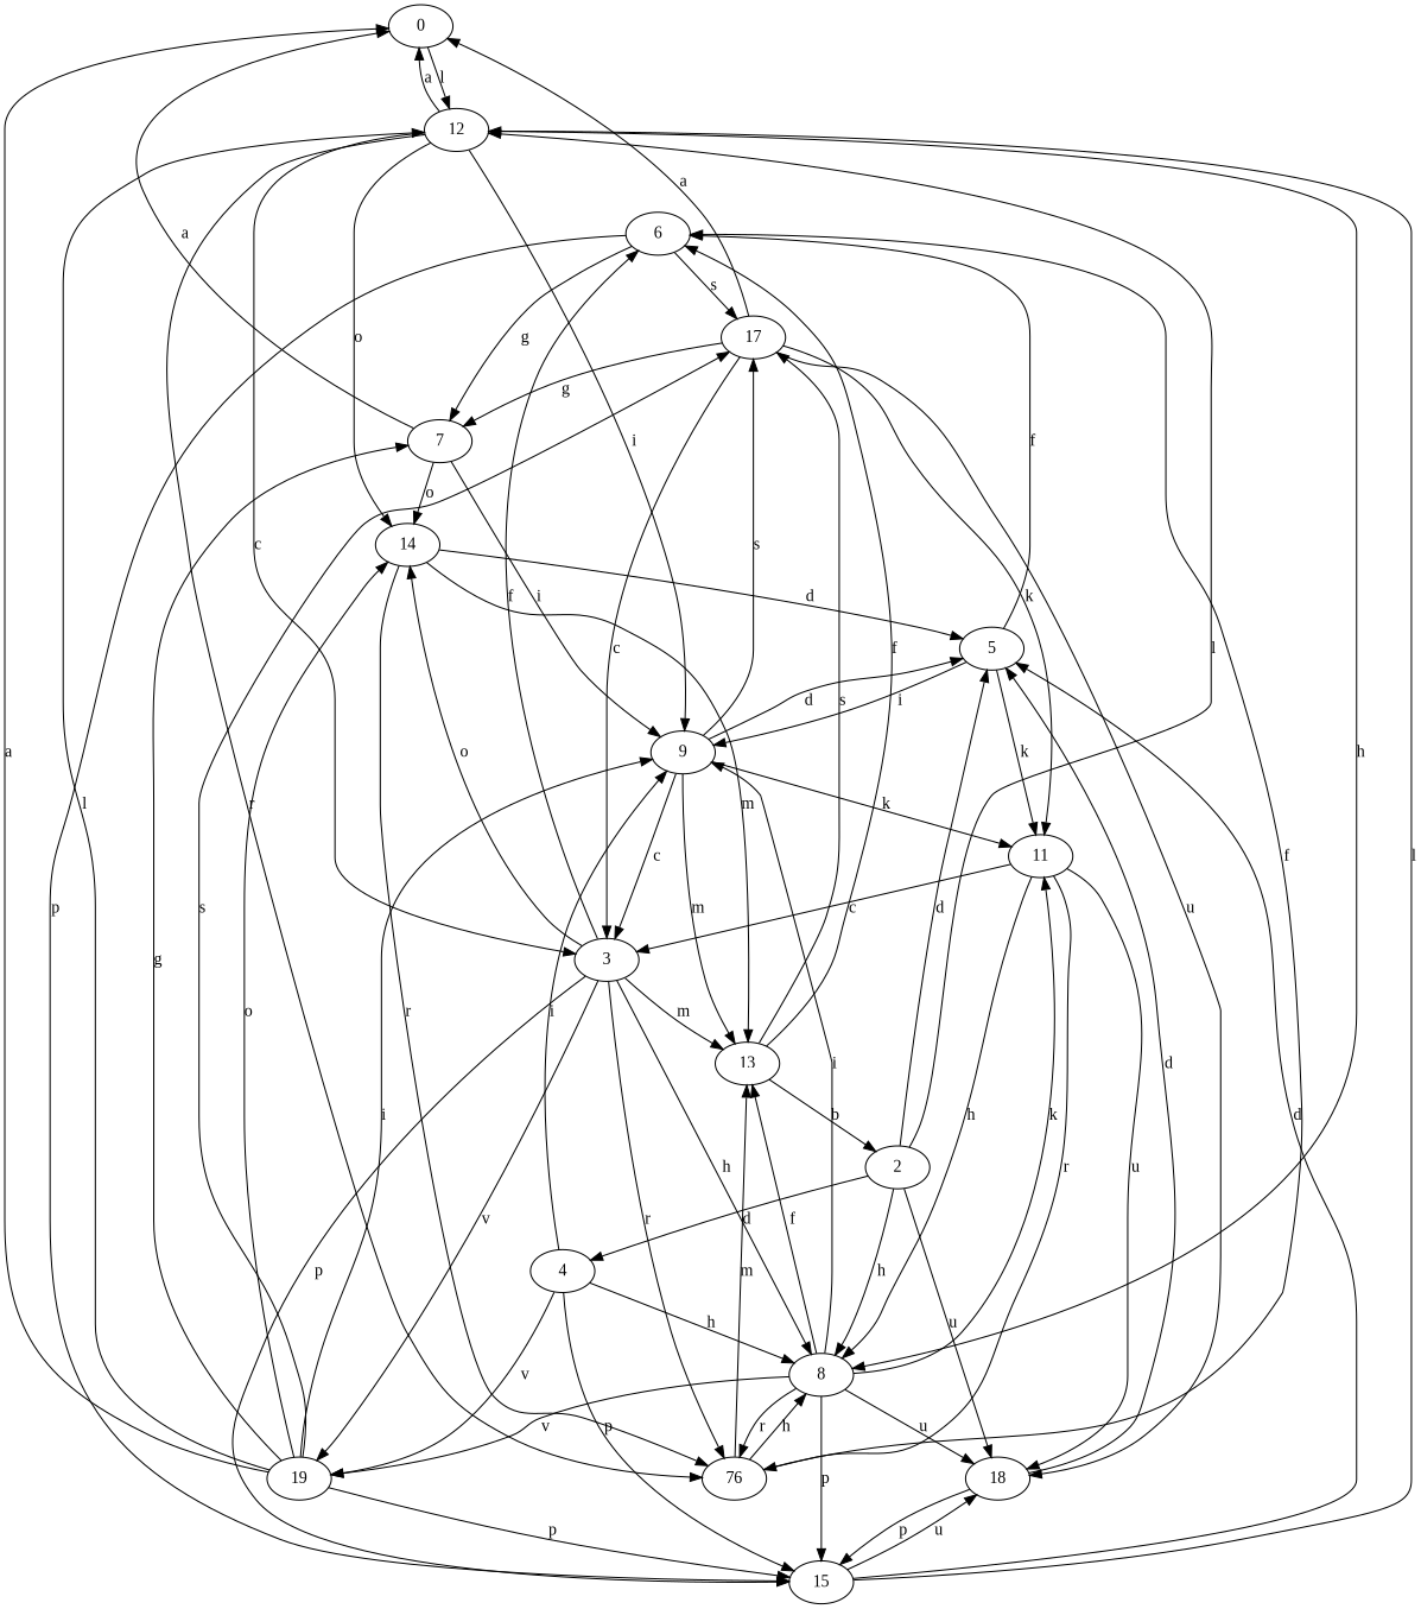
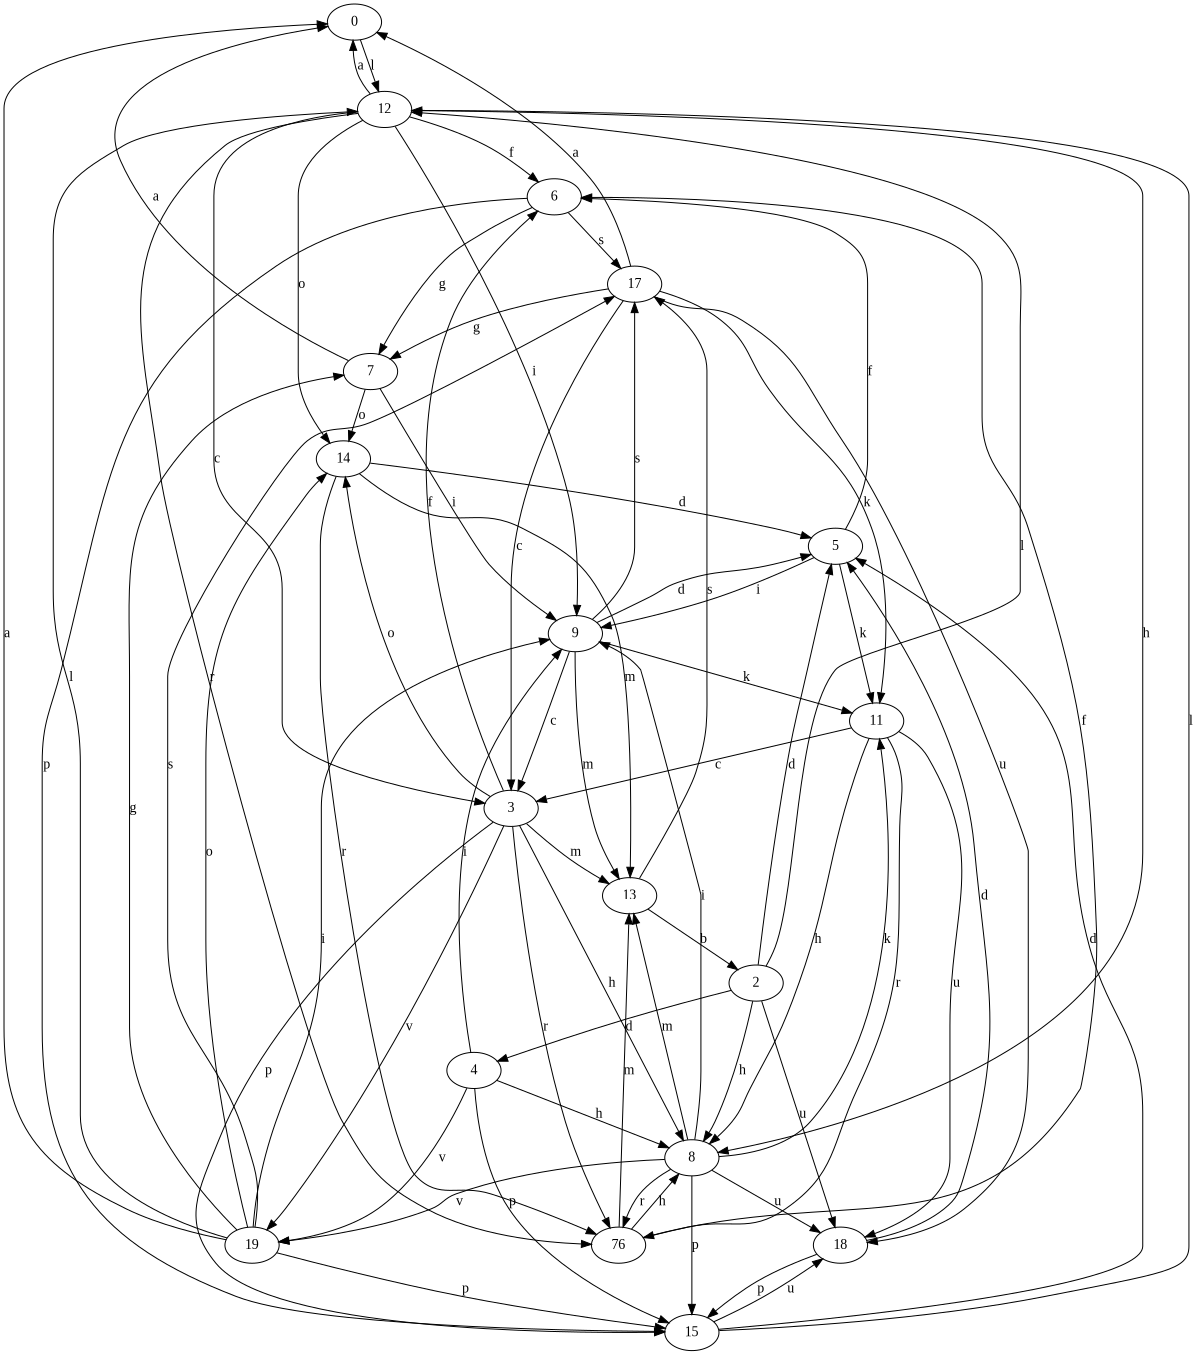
  strict digraph {
    fontname="Liberation Serif"
    node [fontname="Liberation Serif"]
    edge [fontname="Liberation Serif"]
    0
    12
    9
    5
    3
    13
    11
    17
    8
    14
    n11 [label=76]
    2
    4
    18
    15
    19
    6
    7
    0 -> 12 [label=l]
    12 -> 0 [label=a]
    12 -> 9 [label=i]
    12 -> 3 [label=c]
    12 -> 8 [label=h]
    12 -> 14 [label=o]
    12 -> n11 [label=r]
    9 -> 5 [label=d]
    9 -> 3 [label=c]
    9 -> 13 [label=m]
    9 -> 11 [label=k]
    9 -> 17 [label=s]
    5 -> 9 [label=i]
    5 -> 11 [label=k]
    5 -> 6 [label=f]
    3 -> 13 [label=m]
    3 -> 8 [label=h]
    3 -> 14 [label=o]
    3 -> n11 [label=r]
    3 -> 15 [label=p]
    3 -> 19 [label=v]
    3 -> 6 [label=f]
    13 -> 17 [label=s]
    13 -> 2 [label=b]
-   13 -> 6 [label=f]
+   12 -> 6 [label=f]
    11 -> 3 [label=c]
    11 -> 8 [label=h]
    11 -> n11 [label=r]
    11 -> 18 [label=u]
    17 -> 0 [label=a]
    17 -> 3 [label=c]
    17 -> 11 [label=k]
    17 -> 18 [label=u]
    17 -> 7 [label=g]
    8 -> 9 [label=i]
-   8 -> 13 [label=f]
+   8 -> 13 [label=m]
    8 -> 11 [label=k]
    8 -> n11 [label=r]
    8 -> 18 [label=u]
    8 -> 15 [label=p]
    8 -> 19 [label=v]
    14 -> 5 [label=d]
    14 -> 13 [label=m]
    14 -> n11 [label=r]
    n11 -> 13 [label=m]
    n11 -> 8 [label=h]
    n11 -> 6 [label=f]
    2 -> 12 [label=l]
    2 -> 5 [label=d]
    2 -> 8 [label=h]
    2 -> 4 [label=d]
    2 -> 18 [label=u]
    4 -> 9 [label=i]
    4 -> 8 [label=h]
    4 -> 15 [label=p]
    4 -> 19 [label=v]
    18 -> 5 [label=d]
    18 -> 15 [label=p]
    15 -> 12 [label=l]
    15 -> 5 [label=d]
    15 -> 18 [label=u]
    19 -> 0 [label=a]
    19 -> 12 [label=l]
    19 -> 9 [label=i]
    19 -> 17 [label=s]
    19 -> 14 [label=o]
    19 -> 15 [label=p]
    19 -> 7 [label=g]
    6 -> 17 [label=s]
    6 -> 15 [label=p]
    6 -> 7 [label=g]
    7 -> 0 [label=a]
    7 -> 9 [label=i]
    7 -> 14 [label=o]
  }
